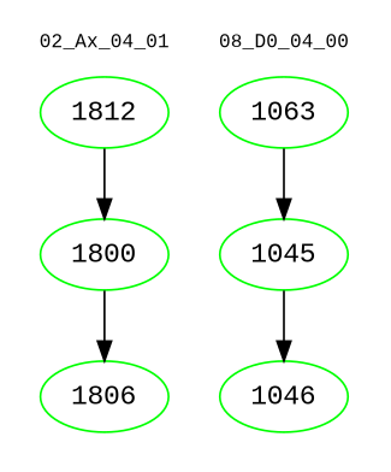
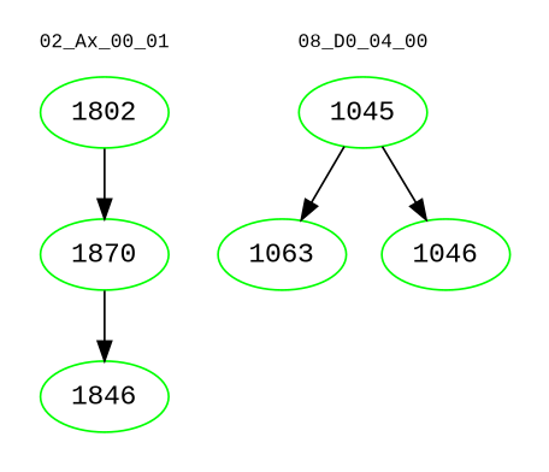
  digraph {
    fontname="Liberation Mono"
    node [color=green fontname="Liberation Mono"]
    edge [color=black fontname="Liberation Mono"]
-   n1 [label=1800]
-   n2 [label=1806]
-   n3 [label=1812]
+   n1 [label=1870]
+   n2 [label=1846]
+   n3 [label=1802]
    n4 [label=1045]
    n5 [label=1063]
    n6 [label=1046]
    subgraph cluster_1 {
      color=white
      fontsize=10
-     label="02_Ax_04_01"
+     label="02_Ax_00_01"
      n1
      n2
      n3
    }
    subgraph cluster_2 {
      color=white
      fontsize=10
      label="08_D0_04_00"
      n4
      n5
      n6
    }
    n1 -> n2
    n3 -> n1
-   n5 -> n4
+   n4 -> n5
    n4 -> n6
  }
